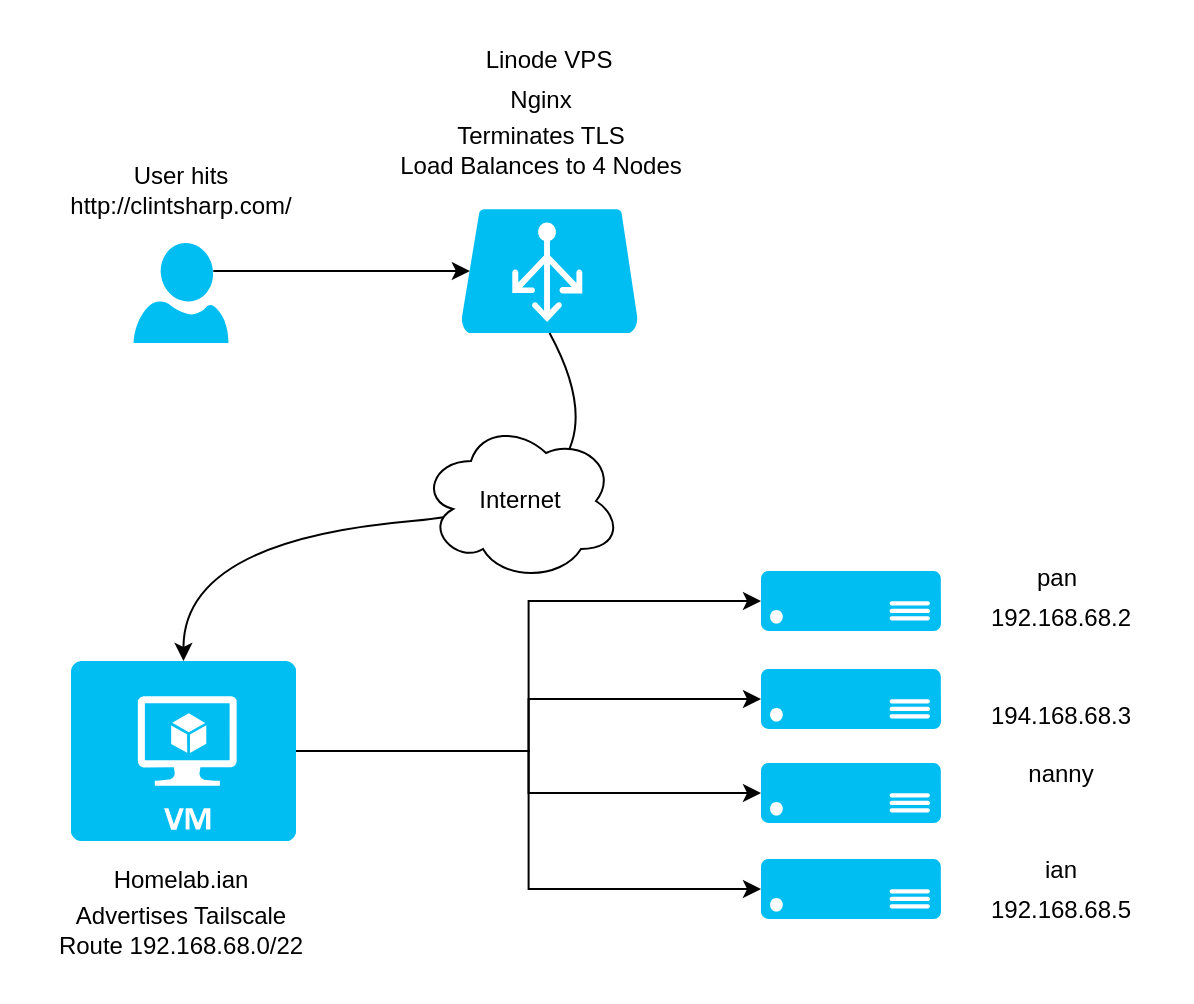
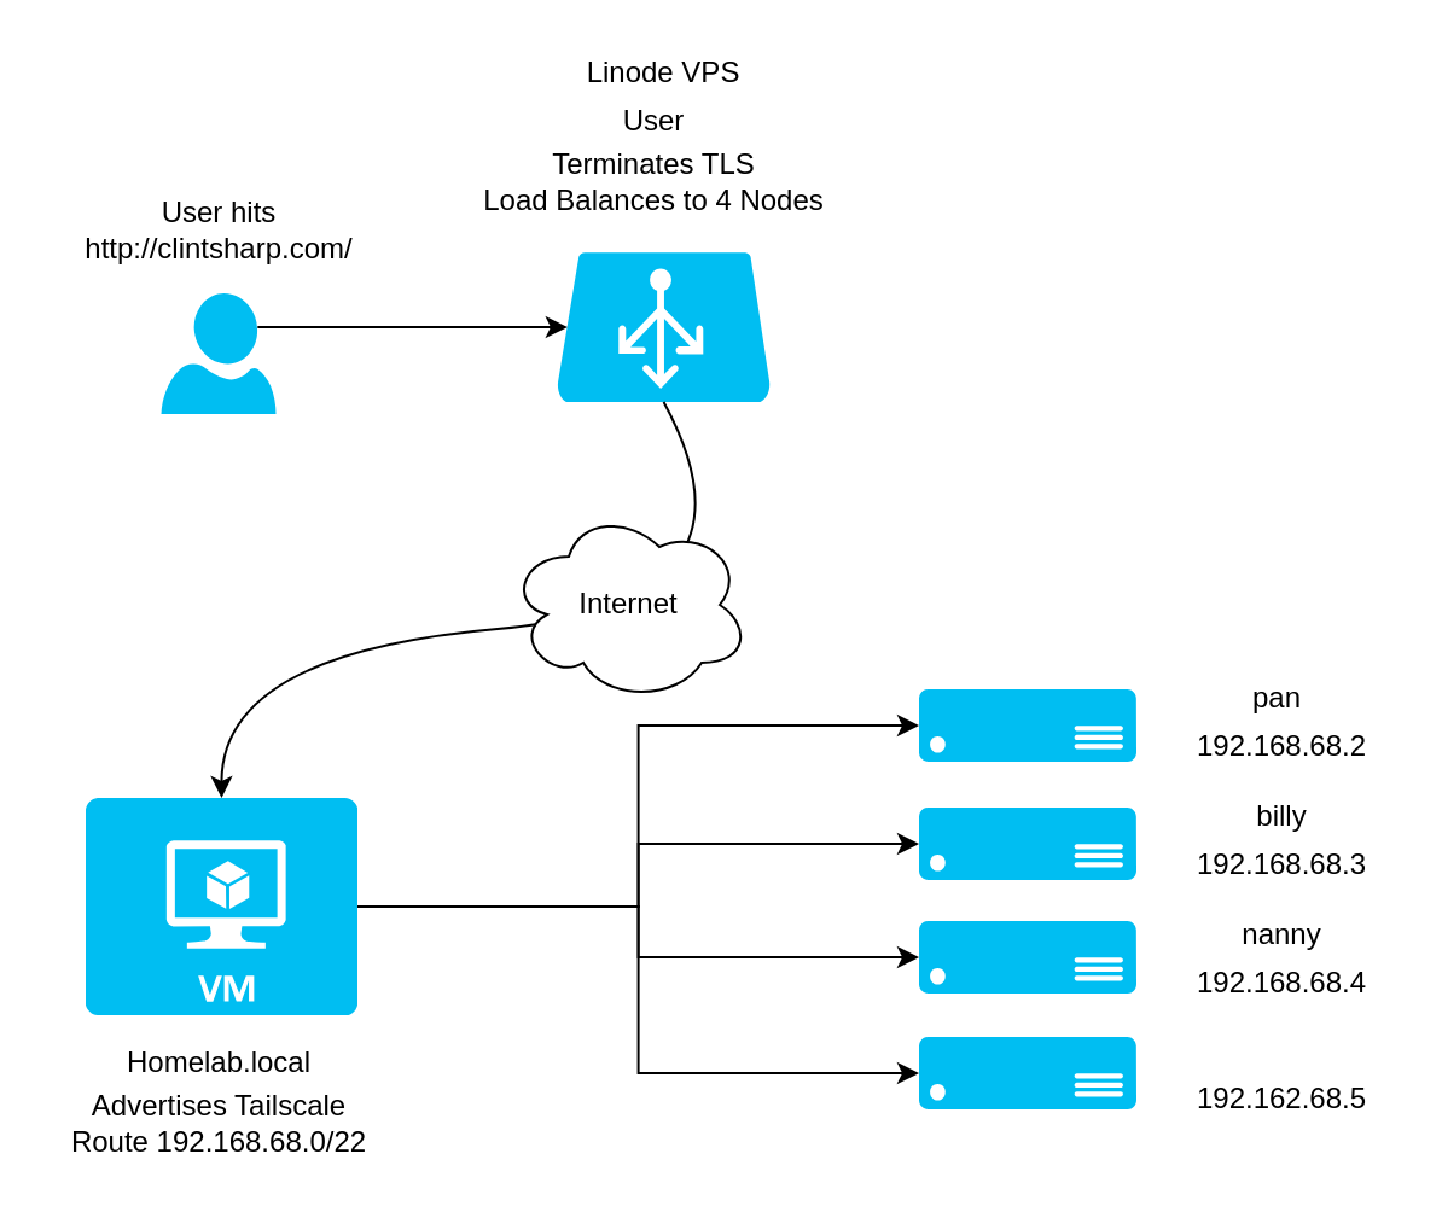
  <mxCell id="0" />
  <mxCell id="1" parent="0" />
  <mxCell id="2" value="" style="verticalLabelPosition=bottom;html=1;verticalAlign=top;align=center;strokeColor=none;fillColor=#00BEF2;shape=mxgraph.azure.virtual_machine;" parent="1" vertex="1"><mxGeometry x="35" y="330" width="112.5" height="90" as="geometry" /></mxCell>
  <mxCell id="3" value="Linode VPS" style="text;html=1;resizable=0;autosize=1;align=center;verticalAlign=middle;points=[];fillColor=none;strokeColor=none;rounded=0;" parent="1" vertex="1"><mxGeometry x="234.29" y="20" width="80" height="20" as="geometry" /></mxCell>
- <mxCell id="4" value="Homelab.ian" style="text;html=1;resizable=0;autosize=1;align=center;verticalAlign=middle;points=[];fillColor=none;strokeColor=none;rounded=0;" parent="1" vertex="1"><mxGeometry x="45" y="430" width="90" height="20" as="geometry" /></mxCell>
+ <mxCell id="4" value="Homelab.local" style="text;html=1;resizable=0;autosize=1;align=center;verticalAlign=middle;points=[];fillColor=none;strokeColor=none;rounded=0;" parent="1" vertex="1"><mxGeometry x="45" y="430" width="90" height="20" as="geometry" /></mxCell>
  <mxCell id="5" value="Advertises Tailscale &lt;br&gt;Route 192.168.68.0/22" style="text;html=1;resizable=0;autosize=1;align=center;verticalAlign=middle;points=[];fillColor=none;strokeColor=none;rounded=0;" parent="1" vertex="1"><mxGeometry x="20" y="450" width="140" height="30" as="geometry" /></mxCell>
  <mxCell id="6" style="edgeStyle=orthogonalEdgeStyle;rounded=0;orthogonalLoop=1;jettySize=auto;html=1;entryX=0;entryY=0.5;entryDx=0;entryDy=0;entryPerimeter=0;" parent="1" source="2" target="41" edge="1"><mxGeometry relative="1" as="geometry" /></mxCell>
  <mxCell id="7" style="edgeStyle=orthogonalEdgeStyle;rounded=0;orthogonalLoop=1;jettySize=auto;html=1;exitX=1;exitY=0.5;exitDx=0;exitDy=0;exitPerimeter=0;entryX=0;entryY=0.5;entryDx=0;entryDy=0;entryPerimeter=0;" parent="1" source="2" target="20" edge="1"><mxGeometry relative="1" as="geometry" /></mxCell>
  <mxCell id="8" style="edgeStyle=orthogonalEdgeStyle;rounded=0;orthogonalLoop=1;jettySize=auto;html=1;exitX=1;exitY=0.5;exitDx=0;exitDy=0;exitPerimeter=0;entryX=0;entryY=0.5;entryDx=0;entryDy=0;entryPerimeter=0;" parent="1" source="2" target="27" edge="1"><mxGeometry relative="1" as="geometry" /></mxCell>
  <mxCell id="9" style="edgeStyle=orthogonalEdgeStyle;rounded=0;orthogonalLoop=1;jettySize=auto;html=1;exitX=1;exitY=0.5;exitDx=0;exitDy=0;exitPerimeter=0;entryX=0;entryY=0.5;entryDx=0;entryDy=0;entryPerimeter=0;" parent="1" source="2" target="34" edge="1"><mxGeometry relative="1" as="geometry" /></mxCell>
  <mxCell id="10" value="" style="verticalLabelPosition=bottom;html=1;verticalAlign=top;align=center;strokeColor=none;fillColor=#00BEF2;shape=mxgraph.azure.azure_load_balancer;" parent="1" vertex="1"><mxGeometry x="230" y="104" width="88.57" height="62" as="geometry" /></mxCell>
  <mxCell id="11" value="" style="verticalLabelPosition=bottom;html=1;verticalAlign=top;align=center;strokeColor=none;fillColor=#00BEF2;shape=mxgraph.azure.user;" parent="1" vertex="1"><mxGeometry x="66.25" y="121" width="47.5" height="50" as="geometry" /></mxCell>
  <mxCell id="12" value="User hits &lt;br&gt;http://clintsharp.com/" style="text;html=1;resizable=0;autosize=1;align=center;verticalAlign=middle;points=[];fillColor=none;strokeColor=none;rounded=0;" parent="1" vertex="1"><mxGeometry x="25" y="80" width="130" height="30" as="geometry" /></mxCell>
  <mxCell id="13" value="" style="endArrow=classic;html=1;rounded=0;exitX=0.84;exitY=0.28;exitDx=0;exitDy=0;exitPerimeter=0;entryX=0.05;entryY=0.5;entryDx=0;entryDy=0;entryPerimeter=0;" parent="1" source="11" target="10" edge="1"><mxGeometry width="50" height="50" relative="1" as="geometry"><mxPoint x="140" y="170" as="sourcePoint" /><mxPoint x="213.75" y="135" as="targetPoint" /></mxGeometry></mxCell>
  <mxCell id="14" value="" style="curved=1;endArrow=classic;html=1;rounded=0;entryX=0.5;entryY=0;entryDx=0;entryDy=0;entryPerimeter=0;exitX=0.5;exitY=1;exitDx=0;exitDy=0;exitPerimeter=0;" parent="1" source="10" target="2" edge="1"><mxGeometry width="50" height="50" relative="1" as="geometry"><mxPoint x="270" y="200" as="sourcePoint" /><mxPoint x="410" y="210" as="targetPoint" /><Array as="points"><mxPoint x="320" y="250" /><mxPoint x="91" y="270" /></Array></mxGeometry></mxCell>
  <mxCell id="15" value="Internet" style="ellipse;shape=cloud;whiteSpace=wrap;html=1;" parent="1" vertex="1"><mxGeometry x="210" y="210" width="100" height="80" as="geometry" /></mxCell>
- <mxCell id="16" value="Nginx" style="text;html=1;resizable=0;autosize=1;align=center;verticalAlign=middle;points=[];fillColor=none;strokeColor=none;rounded=0;" parent="1" vertex="1"><mxGeometry x="245" y="35" width="50" height="30" as="geometry" /></mxCell>
+ <mxCell id="16" value="User" style="text;html=1;resizable=0;autosize=1;align=center;verticalAlign=middle;points=[];fillColor=none;strokeColor=none;rounded=0;" parent="1" vertex="1"><mxGeometry x="245" y="35" width="50" height="30" as="geometry" /></mxCell>
  <mxCell id="17" value="Terminates TLS&lt;br&gt;Load Balances to 4 Nodes" style="text;html=1;resizable=0;autosize=1;align=center;verticalAlign=middle;points=[];fillColor=none;strokeColor=none;rounded=0;" parent="1" vertex="1"><mxGeometry x="190" y="55" width="160" height="40" as="geometry" /></mxCell>
  <mxCell id="18" value="" style="group" vertex="1" connectable="0" parent="1"><mxGeometry x="380" y="328" width="195" height="40" as="geometry" /></mxCell>
  <mxCell id="19" value="" style="group" parent="18" vertex="1" connectable="0"><mxGeometry y="6" width="90" height="30" as="geometry" /></mxCell>
  <mxCell id="20" value="" style="verticalLabelPosition=bottom;html=1;verticalAlign=top;align=center;strokeColor=none;fillColor=#00BEF2;shape=mxgraph.azure.server;" parent="19" vertex="1"><mxGeometry width="90" height="30" as="geometry" /></mxCell>
  <mxCell id="21" value="" style="shape=image;html=1;verticalAlign=top;verticalLabelPosition=bottom;labelBackgroundColor=#ffffff;imageAspect=0;aspect=fixed;image=https://cdn0.iconfinder.com/data/icons/font-awesome-brands-vol-2/512/raspberry-pi-128.png" parent="19" vertex="1"><mxGeometry x="12" y="5" width="20" height="20" as="geometry" /></mxCell>
  <mxCell id="22" value="" style="group" vertex="1" connectable="0" parent="18"><mxGeometry x="105" width="90" height="40" as="geometry" /></mxCell>
- <mxCell id="24" value="194.168.68.3" style="text;html=1;resizable=0;autosize=1;align=center;verticalAlign=middle;points=[];fillColor=none;strokeColor=none;rounded=0;" parent="22" vertex="1"><mxGeometry y="20" width="90" height="20" as="geometry" /></mxCell>
+ <mxCell id="23" value="billy" style="text;html=1;resizable=0;autosize=1;align=center;verticalAlign=middle;points=[];fillColor=none;strokeColor=none;rounded=0;" parent="22" vertex="1"><mxGeometry x="25" width="40" height="20" as="geometry" /></mxCell>
+ <mxCell id="24" value="192.168.68.3" style="text;html=1;resizable=0;autosize=1;align=center;verticalAlign=middle;points=[];fillColor=none;strokeColor=none;rounded=0;" parent="22" vertex="1"><mxGeometry y="20" width="90" height="20" as="geometry" /></mxCell>
  <mxCell id="25" value="" style="group" vertex="1" connectable="0" parent="1"><mxGeometry x="380" y="377" width="195" height="40" as="geometry" /></mxCell>
  <mxCell id="26" value="" style="group" parent="25" vertex="1" connectable="0"><mxGeometry y="4" width="90" height="30" as="geometry" /></mxCell>
  <mxCell id="27" value="" style="verticalLabelPosition=bottom;html=1;verticalAlign=top;align=center;strokeColor=none;fillColor=#00BEF2;shape=mxgraph.azure.server;" parent="26" vertex="1"><mxGeometry width="90" height="30" as="geometry" /></mxCell>
  <mxCell id="28" value="" style="shape=image;html=1;verticalAlign=top;verticalLabelPosition=bottom;labelBackgroundColor=#ffffff;imageAspect=0;aspect=fixed;image=https://cdn0.iconfinder.com/data/icons/font-awesome-brands-vol-2/512/raspberry-pi-128.png" parent="26" vertex="1"><mxGeometry x="12" y="5" width="20" height="20" as="geometry" /></mxCell>
  <mxCell id="29" value="" style="group" vertex="1" connectable="0" parent="25"><mxGeometry x="105" width="90" height="40" as="geometry" /></mxCell>
  <mxCell id="30" value="nanny" style="text;html=1;resizable=0;autosize=1;align=center;verticalAlign=middle;points=[];fillColor=none;strokeColor=none;rounded=0;" parent="29" vertex="1"><mxGeometry x="20" width="50" height="20" as="geometry" /></mxCell>
+ <mxCell id="31" value="192.168.68.4" style="text;html=1;resizable=0;autosize=1;align=center;verticalAlign=middle;points=[];fillColor=none;strokeColor=none;rounded=0;" parent="29" vertex="1"><mxGeometry y="20" width="90" height="20" as="geometry" /></mxCell>
  <mxCell id="32" value="" style="group" vertex="1" connectable="0" parent="1"><mxGeometry x="380" y="425" width="195" height="40" as="geometry" /></mxCell>
  <mxCell id="33" value="" style="group" parent="32" vertex="1" connectable="0"><mxGeometry y="4" width="90" height="30" as="geometry" /></mxCell>
  <mxCell id="34" value="" style="verticalLabelPosition=bottom;html=1;verticalAlign=top;align=center;strokeColor=none;fillColor=#00BEF2;shape=mxgraph.azure.server;" parent="33" vertex="1"><mxGeometry width="90" height="30" as="geometry" /></mxCell>
  <mxCell id="35" value="" style="shape=image;html=1;verticalAlign=top;verticalLabelPosition=bottom;labelBackgroundColor=#ffffff;imageAspect=0;aspect=fixed;image=https://cdn0.iconfinder.com/data/icons/font-awesome-brands-vol-2/512/raspberry-pi-128.png" parent="33" vertex="1"><mxGeometry x="12" y="5" width="20" height="20" as="geometry" /></mxCell>
  <mxCell id="36" value="" style="group" vertex="1" connectable="0" parent="32"><mxGeometry x="105" width="90" height="40" as="geometry" /></mxCell>
- <mxCell id="37" value="ian" style="text;html=1;resizable=0;autosize=1;align=center;verticalAlign=middle;points=[];fillColor=none;strokeColor=none;rounded=0;" parent="36" vertex="1"><mxGeometry x="30" width="30" height="20" as="geometry" /></mxCell>
- <mxCell id="38" value="192.168.68.5" style="text;html=1;resizable=0;autosize=1;align=center;verticalAlign=middle;points=[];fillColor=none;strokeColor=none;rounded=0;" parent="36" vertex="1"><mxGeometry y="20" width="90" height="20" as="geometry" /></mxCell>
+ <mxCell id="38" value="192.162.68.5" style="text;html=1;resizable=0;autosize=1;align=center;verticalAlign=middle;points=[];fillColor=none;strokeColor=none;rounded=0;" parent="36" vertex="1"><mxGeometry y="20" width="90" height="20" as="geometry" /></mxCell>
  <mxCell id="39" value="" style="group" vertex="1" connectable="0" parent="1"><mxGeometry x="380" y="279.38" width="195" height="39.995" as="geometry" /></mxCell>
  <mxCell id="40" value="" style="group" parent="39" vertex="1" connectable="0"><mxGeometry y="5.62" width="90" height="30" as="geometry" /></mxCell>
  <mxCell id="41" value="" style="verticalLabelPosition=bottom;html=1;verticalAlign=top;align=center;strokeColor=none;fillColor=#00BEF2;shape=mxgraph.azure.server;" parent="40" vertex="1"><mxGeometry width="90" height="30" as="geometry" /></mxCell>
  <mxCell id="42" value="" style="shape=image;html=1;verticalAlign=top;verticalLabelPosition=bottom;labelBackgroundColor=#ffffff;imageAspect=0;aspect=fixed;image=https://cdn0.iconfinder.com/data/icons/font-awesome-brands-vol-2/512/raspberry-pi-128.png" parent="40" vertex="1"><mxGeometry x="12" y="5" width="20" height="20" as="geometry" /></mxCell>
  <mxCell id="43" value="" style="group" vertex="1" connectable="0" parent="39"><mxGeometry x="105" width="90" height="39.995" as="geometry" /></mxCell>
  <mxCell id="44" value="192.168.68.2" style="text;html=1;resizable=0;autosize=1;align=center;verticalAlign=middle;points=[];fillColor=none;strokeColor=none;rounded=0;" parent="43" vertex="1"><mxGeometry y="19.995" width="90" height="20" as="geometry" /></mxCell>
  <mxCell id="45" value="pan" style="text;html=1;resizable=0;autosize=1;align=center;verticalAlign=middle;points=[];fillColor=none;strokeColor=none;rounded=0;" parent="43" vertex="1"><mxGeometry x="23" width="40" height="20" as="geometry" /></mxCell>
